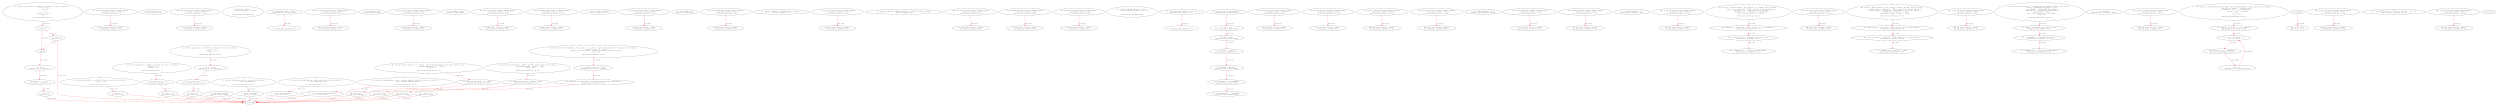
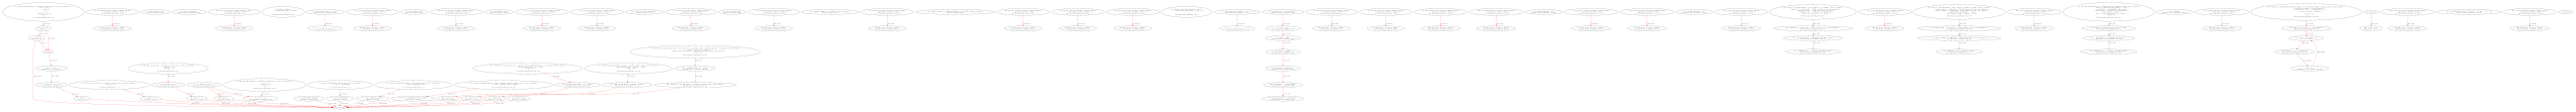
  digraph {
    fontname="Roboto Mono"
    node [fontname="Roboto Mono" type_label=expression_statement]
    edge [color=red controlflow_type=next_line edge_type=CFG_edge fontname="Roboto Mono"]
    n1 [label="2_ function mul(uint256 a, uint256 b) internal pure returns (uint256 c) {\n    if (a == 0) {\n        return 0;\n    }\n    c = a * b;\n    assert(c / a == b);\n    return c;\n  }\n15-function_definition-3-10" method="mul(uint256 a,uint256 b)" type_label=function_definition]
    n2 [label="3_ if_a == 0\n33-if-4-6" method="mul(uint256 a,uint256 b)" type_label=if]
    n3 [label="3_ end_if" method="mul(uint256 a,uint256 b)" type_label=end_if]
    n4 [label="4_ return 0;\n38-return-5-5" method="mul(uint256 a,uint256 b)" type_label=return]
    n5 [label="6_ c = a * b;\n40-expression_statement-7-7" method="mul(uint256 a,uint256 b)"]
    n6 [label="0_ exit_node" type_label=exit]
    n7 [label="7_ assert(c / a == b);\n46-expression_statement-8-8" method="mul(uint256 a,uint256 b)"]
    n8 [label="8_ return c;\n55-return-9-9" method="mul(uint256 a,uint256 b)" type_label=return]
    n9 [label="10_ function div(uint256 a, uint256 b) internal pure returns (uint256) {\n    return a / b;\n  }\n57-function_definition-11-13" method="div(uint256 a,uint256 b)" type_label=function_definition]
    n10 [label="11_ return a / b;\n74-return-12-12" method="div(uint256 a,uint256 b)" type_label=return]
    n11 [label="13_ function sub(uint256 a, uint256 b) internal pure returns (uint256) {\n    assert(b <= a);\n    return a - b;\n  }\n78-function_definition-14-17" method="sub(uint256 a,uint256 b)" type_label=function_definition]
    n12 [label="14_ assert(b <= a);\n95-expression_statement-15-15" method="sub(uint256 a,uint256 b)"]
    n13 [label="15_ return a - b;\n102-return-16-16" method="sub(uint256 a,uint256 b)" type_label=return]
    n14 [label="17_ function add(uint256 a, uint256 b) internal pure returns (uint256 c) {\n    c = a + b;\n    assert(c >= a);\n    return c;\n  }\n106-function_definition-18-22" method="add(uint256 a,uint256 b)" type_label=function_definition]
    n15 [label="18_ c = a + b;\n124-expression_statement-19-19" method="add(uint256 a,uint256 b)"]
    n16 [label="19_ assert(c >= a);\n130-expression_statement-20-20" method="add(uint256 a,uint256 b)"]
    n17 [label="20_ return c;\n137-return-21-21" method="add(uint256 a,uint256 b)" type_label=return]
    n18 [label="24_ function bug_unchk_send21() payable public{\n      msg.sender.transfer(1 ether);}\n142-function_definition-25-26" method="bug_unchk_send21()" type_label=function_definition]
    n19 [label="25_ msg.sender.transfer(1 ether);\n147-expression_statement-26-26" method="bug_unchk_send21()"]
    n20 [label="26_ address public owner;\n157-new_variable-27-27" type_label=new_variable]
+   n21 [label="28_ owner = msg.sender;\n164-expression_statement-29-29"]
    n22 [label="30_ function bug_unchk_send3() payable public{\n      msg.sender.transfer(1 ether);}\n170-function_definition-31-32" method="bug_unchk_send3()" type_label=function_definition]
    n23 [label="31_ msg.sender.transfer(1 ether);\n175-expression_statement-32-32" method="bug_unchk_send3()"]
    n24 [label="32_ modifier onlyOwner {\n        require(msg.sender == owner);\n        _;\n    }\n185-expression_statement-33-36"]
    n25 [label="33_ require(msg.sender == owner);\n188-expression_statement-34-34"]
    n26 [label="34_ _;\n197-expression_statement-35-35"]
    n27 [label="39_ function bug_unchk_send10() payable public{\n      msg.sender.transfer(1 ether);}\n210-function_definition-40-41" method="bug_unchk_send10()" type_label=function_definition]
    n28 [label="40_ msg.sender.transfer(1 ether);\n215-expression_statement-41-41" method="bug_unchk_send10()"]
    n29 [label="41_ string public name;\n225-new_variable-42-42" type_label=new_variable]
    n30 [label="42_ function bug_unchk_send22() payable public{\n      msg.sender.transfer(1 ether);}\n230-function_definition-43-44" method="bug_unchk_send22()" type_label=function_definition]
    n31 [label="43_ msg.sender.transfer(1 ether);\n235-expression_statement-44-44" method="bug_unchk_send22()"]
    n32 [label="44_ string public symbol;\n245-new_variable-45-45" type_label=new_variable]
    n33 [label="45_ function bug_unchk_send12() payable public{\n      msg.sender.transfer(1 ether);}\n250-function_definition-46-47" method="bug_unchk_send12()" type_label=function_definition]
    n34 [label="46_ msg.sender.transfer(1 ether);\n255-expression_statement-47-47" method="bug_unchk_send12()"]
    n35 [label="47_ uint8 public decimals;\n265-new_variable-48-48" type_label=new_variable]
    n36 [label="48_ function bug_unchk_send11() payable public{\n      msg.sender.transfer(1 ether);}\n270-function_definition-49-50" method="bug_unchk_send11()" type_label=function_definition]
    n37 [label="49_ msg.sender.transfer(1 ether);\n275-expression_statement-50-50" method="bug_unchk_send11()"]
    n38 [label="50_ uint256 private _totalSupply;\n285-new_variable-51-51" type_label=new_variable]
    n39 [label="51_ function bug_unchk_send1() payable public{\n      msg.sender.transfer(1 ether);}\n290-function_definition-52-53" method="bug_unchk_send1()" type_label=function_definition]
    n40 [label="52_ msg.sender.transfer(1 ether);\n295-expression_statement-53-53" method="bug_unchk_send1()"]
    n41 [label="53_ uint256 public cap;\n305-new_variable-54-54" type_label=new_variable]
    n42 [label="54_ function bug_unchk_send2() payable public{\n      msg.sender.transfer(1 ether);}\n310-function_definition-55-56" method="bug_unchk_send2()" type_label=function_definition]
    n43 [label="55_ msg.sender.transfer(1 ether);\n315-expression_statement-56-56" method="bug_unchk_send2()"]
    n44 [label="56_ mapping (address => uint256) private _balances;\n325-new_variable-57-57" type_label=new_variable]
    n45 [label="57_ function bug_unchk_send17() payable public{\n      msg.sender.transfer(1 ether);}\n332-function_definition-58-59" method="bug_unchk_send17()" type_label=function_definition]
    n46 [label="58_ msg.sender.transfer(1 ether);\n337-expression_statement-59-59" method="bug_unchk_send17()"]
    n47 [label="59_ mapping (address => mapping (address => uint256)) private _allowed;\n347-new_variable-60-60" type_label=new_variable]
    n48 [label="60_ function bug_unchk_send27() payable public{\n      msg.sender.transfer(1 ether);}\n356-function_definition-61-62" method="bug_unchk_send27()" type_label=function_definition]
    n49 [label="61_ msg.sender.transfer(1 ether);\n361-expression_statement-62-62" method="bug_unchk_send27()"]
    n50 [label="63_ function bug_unchk_send31() payable public{\n      msg.sender.transfer(1 ether);}\n385-function_definition-64-65" method="bug_unchk_send31()" type_label=function_definition]
    n51 [label="64_ msg.sender.transfer(1 ether);\n390-expression_statement-65-65" method="bug_unchk_send31()"]
    n52 [label="66_ function bug_unchk_send13() payable public{\n      msg.sender.transfer(1 ether);}\n414-function_definition-67-68" method="bug_unchk_send13()" type_label=function_definition]
    n53 [label="67_ msg.sender.transfer(1 ether);\n419-expression_statement-68-68" method="bug_unchk_send13()"]
    n54 [label="69_ modifier onlyPayloadSize(uint size) {\n        require(msg.data.length >= size + 4);\n        _;\n    }\n439-expression_statement-70-73"]
    n55 [label="70_ require(msg.data.length >= size + 4);\n446-expression_statement-71-71"]
    n56 [label="71_ _;\n459-expression_statement-72-72"]
    n57 [label="80_ require(_cap >= _initialSupply);\n483-expression_statement-81-81"]
    n58 [label="81_ cap = _cap;\n490-expression_statement-82-82"]
    n59 [label="82_ name = _name;\n494-expression_statement-83-83"]
    n60 [label="83_ symbol = _symbol;\n498-expression_statement-84-84"]
    n61 [label="84_ decimals = _decimals;\n502-expression_statement-85-85"]
    n62 [label="85_ _totalSupply = _initialSupply;\n506-expression_statement-86-86"]
    n63 [label="86_ _balances[owner] = _totalSupply;\n510-expression_statement-87-87"]
    n64 [label="89_ function bug_unchk_send9() payable public{\n      msg.sender.transfer(1 ether);}\n526-function_definition-90-91" method="bug_unchk_send9()" type_label=function_definition]
    n65 [label="90_ msg.sender.transfer(1 ether);\n531-expression_statement-91-91" method="bug_unchk_send9()"]
    n66 [label="91_ function totalSupply() public view returns (uint256) {\n        return _totalSupply;\n    }\n541-function_definition-92-94" method="totalSupply()" type_label=function_definition]
    n67 [label="92_ return _totalSupply;\n550-return-93-93" method="totalSupply()" type_label=return]
    n68 [label="94_ function bug_unchk_send25() payable public{\n      msg.sender.transfer(1 ether);}\n552-function_definition-95-96" method="bug_unchk_send25()" type_label=function_definition]
    n69 [label="95_ msg.sender.transfer(1 ether);\n557-expression_statement-96-96" method="bug_unchk_send25()"]
    n70 [label="96_ function balanceOf(address _owner) public view returns (uint256) {\n        return _balances[_owner];\n    }\n567-function_definition-97-99" method="balanceOf(address _owner)" type_label=function_definition]
    n71 [label="97_ return _balances[_owner];\n580-return-98-98" method="balanceOf(address _owner)" type_label=return]
    n72 [label="99_ function bug_unchk_send19() payable public{\n      msg.sender.transfer(1 ether);}\n584-function_definition-100-101" method="bug_unchk_send19()" type_label=function_definition]
    n73 [label="100_ msg.sender.transfer(1 ether);\n589-expression_statement-101-101" method="bug_unchk_send19()"]
    n74 [label="101_ function allowance(address _owner, address _spender) public view returns (uint256) {\n        return _allowed[_owner][_spender];\n    }\n599-function_definition-102-104" method="allowance(address _owner,address _spender)" type_label=function_definition]
    n75 [label="102_ return _allowed[_owner][_spender];\n616-return-103-103" method="allowance(address _owner,address _spender)" type_label=return]
    n76 [label="104_ function bug_unchk_send26() payable public{\n      msg.sender.transfer(1 ether);}\n622-function_definition-105-106" method="bug_unchk_send26()" type_label=function_definition]
    n77 [label="105_ msg.sender.transfer(1 ether);\n627-expression_statement-106-106" method="bug_unchk_send26()"]
    n78 [label="106_ function transfer(address _to, uint256 _value) onlyPayloadSize(2 * 32) public returns (bool) {\n        _transfer(msg.sender, _to, _value);\n        return true;\n    }\n637-function_definition-107-110" method="transfer(address _to,uint256 _value)" type_label=function_definition]
    n79 [label="107_ _transfer(msg.sender, _to, _value);\n659-expression_statement-108-108" method="transfer(address _to,uint256 _value)"]
    n80 [label="108_ return true;\n670-return-109-109" method="transfer(address _to,uint256 _value)" type_label=return]
    n81 [label="106_ onlyPayloadSize(2 * 32)\n647-expression_statement-107-107" method="transfer(address _to,uint256 _value)"]
    n82 [label="110_ function bug_unchk_send20() payable public{\n      msg.sender.transfer(1 ether);}\n673-function_definition-111-112" method="bug_unchk_send20()" type_label=function_definition]
    n83 [label="111_ msg.sender.transfer(1 ether);\n678-expression_statement-112-112" method="bug_unchk_send20()"]
    n84 [label="112_ function approve(address _spender, uint256 _value) public returns (bool) {\n        _approve(msg.sender, _spender, _value);\n        return true;\n    }\n688-function_definition-113-116" method="approve(address _spender,uint256 _value)" type_label=function_definition]
    n85 [label="113_ _approve(msg.sender, _spender, _value);\n704-expression_statement-114-114" method="approve(address _spender,uint256 _value)"]
    n86 [label="114_ return true;\n715-return-115-115" method="approve(address _spender,uint256 _value)" type_label=return]
    n87 [label="116_ function bug_unchk_send32() payable public{\n      msg.sender.transfer(1 ether);}\n718-function_definition-117-118" method="bug_unchk_send32()" type_label=function_definition]
    n88 [label="117_ msg.sender.transfer(1 ether);\n723-expression_statement-118-118" method="bug_unchk_send32()"]
    n89 [label="118_ function transferFrom(address _from, address _to, uint256 _value) onlyPayloadSize(3 * 32) public returns (bool) {\n        _transfer(_from, _to, _value);\n        _approve(_from, msg.sender, _allowed[_from][msg.sender].sub(_value));\n        return true;\n    }\n733-function_definition-119-123" method="transferFrom(address _from,address _to,uint256 _value)" type_label=function_definition]
    n90 [label="119_ _transfer(_from, _to, _value);\n759-expression_statement-120-120" method="transferFrom(address _from,address _to,uint256 _value)"]
    n91 [label="120_ _approve(_from, msg.sender, _allowed[_from][msg.sender].sub(_value));\n768-expression_statement-121-121" method="transferFrom(address _from,address _to,uint256 _value)"]
    n92 [label="118_ onlyPayloadSize(3 * 32)\n747-expression_statement-119-119" method="transferFrom(address _from,address _to,uint256 _value)"]
    n93 [label="121_ return true;\n790-return-122-122" method="transferFrom(address _from,address _to,uint256 _value)" type_label=return]
    n94 [label="123_ function bug_unchk_send4() payable public{\n      msg.sender.transfer(1 ether);}\n793-function_definition-124-125" method="bug_unchk_send4()" type_label=function_definition]
    n95 [label="124_ msg.sender.transfer(1 ether);\n798-expression_statement-125-125" method="bug_unchk_send4()"]
    n96 [label="125_ function _transfer(address _from, address _to, uint256 _value) internal {\n        require(_to != address(0), \"ERC20: transfer to the zero address\");\n        _balances[_from] = _balances[_from].sub(_value);\n        _balances[_to] = _balances[_to].add(_value);\n        emit Transfer(_from, _to, _value);\n    }\n808-function_definition-126-131" method="_transfer(address _from,address _to,uint256 _value)" type_label=function_definition]
    n97 [label="126_ require(_to != address(0), \"ERC20: transfer to the zero address\");\n824-expression_statement-127-127" method="_transfer(address _from,address _to,uint256 _value)"]
    n98 [label="127_ _balances[_from] = _balances[_from].sub(_value);\n836-expression_statement-128-128" method="_transfer(address _from,address _to,uint256 _value)"]
    n99 [label="128_ _balances[_to] = _balances[_to].add(_value);\n849-expression_statement-129-129" method="_transfer(address _from,address _to,uint256 _value)"]
    n100 [label="131_ function bug_unchk_send7() payable public{\n      msg.sender.transfer(1 ether);}\n870-function_definition-132-133" method="bug_unchk_send7()" type_label=function_definition]
    n101 [label="132_ msg.sender.transfer(1 ether);\n875-expression_statement-133-133" method="bug_unchk_send7()"]
    n102 [label="133_ function _approve(address _owner, address _spender, uint256 _value) internal {\n        require(_owner != address(0), \"ERC20: approve from the zero address\");\n        require(_spender != address(0), \"ERC20: approve to the zero address\");\n        _allowed[_owner][_spender] = _value;\n        emit Approval(_owner, _spender, _value);\n    }\n885-function_definition-134-139" method="_approve(address _owner,address _spender,uint256 _value)" type_label=function_definition]
    n103 [label="134_ require(_owner != address(0), \"ERC20: approve from the zero address\");\n901-expression_statement-135-135" method="_approve(address _owner,address _spender,uint256 _value)"]
    n104 [label="135_ require(_spender != address(0), \"ERC20: approve to the zero address\");\n913-expression_statement-136-136" method="_approve(address _owner,address _spender,uint256 _value)"]
    n105 [label="136_ _allowed[_owner][_spender] = _value;\n925-expression_statement-137-137" method="_approve(address _owner,address _spender,uint256 _value)"]
    n106 [label="139_ function bug_unchk_send23() payable public{\n      msg.sender.transfer(1 ether);}\n941-function_definition-140-141" method="bug_unchk_send23()" type_label=function_definition]
    n107 [label="140_ msg.sender.transfer(1 ether);\n946-expression_statement-141-141" method="bug_unchk_send23()"]
    n108 [label="141_ function mint(address _to, uint256 _amount) onlyOwner public returns (bool) {\n        require(_totalSupply.add(_amount) <= cap);\n        _totalSupply = _totalSupply.add(_amount);\n        _balances[_to] = _balances[_to].add(_amount);\n        emit Mint(_to, _amount);\n        emit Transfer(address(0), _to, _amount);\n        return true;\n    }\n956-function_definition-142-149" method="mint(address _to,uint256 _amount)" type_label=function_definition]
    n109 [label="142_ require(_totalSupply.add(_amount) <= cap);\n974-expression_statement-143-143" method="mint(address _to,uint256 _amount)"]
    n110 [label="143_ _totalSupply = _totalSupply.add(_amount);\n986-expression_statement-144-144" method="mint(address _to,uint256 _amount)"]
    n111 [label="141_ onlyOwner\n966-expression_statement-142-142" method="mint(address _to,uint256 _amount)"]
    n112 [label="144_ _balances[_to] = _balances[_to].add(_amount);\n995-expression_statement-145-145" method="mint(address _to,uint256 _amount)"]
    n113 [label="147_ return true;\n1024-return-148-148" method="mint(address _to,uint256 _amount)" type_label=return]
    n114 [label="149_ function bug_unchk_send14() payable public{\n      msg.sender.transfer(1 ether);}\n1027-function_definition-150-151" method="bug_unchk_send14()" type_label=function_definition]
    n115 [label="150_ msg.sender.transfer(1 ether);\n1032-expression_statement-151-151" method="bug_unchk_send14()"]
    n116 [label="151_ function transferBatch(address[] memory _tos, uint256[] memory _values) public returns (bool) {\n        require(_tos.length == _values.length);\n        for (uint256 i = 0; i < _tos.length; i++) {\n            transfer(_tos[i], _values[i]);\n        }\n        return true;\n    }\n1042-function_definition-152-158" method="transferBatch(address[] memory _tos,uint256[] memory _values)" type_label=function_definition]
    n117 [label="152_ require(_tos.length == _values.length);\n1060-expression_statement-153-153" method="transferBatch(address[] memory _tos,uint256[] memory _values)"]
    n118 [label="153_ for(i < _tos.length;;i++)\n1071-for-154-156" method="transferBatch(address[] memory _tos,uint256[] memory _values)" type_label=for]
    n119 [label="154_ transfer(_tos[i], _values[i]);\n1087-expression_statement-155-155" method="transferBatch(address[] memory _tos,uint256[] memory _values)"]
    n120 [label="153_ end_loop" method="transferBatch(address[] memory _tos,uint256[] memory _values)" type_label=end_loop]
    n121 [label="156_ return true;\n1098-return-157-157" method="transferBatch(address[] memory _tos,uint256[] memory _values)" type_label=return]
    n122 [label="153_ i++\n1084-expression_statement-154-154" method="transferBatch(address[] memory _tos,uint256[] memory _values)"]
    n123 [label="158_ function bug_unchk_send30() payable public{\n      msg.sender.transfer(1 ether);}\n1101-function_definition-159-160" method="bug_unchk_send30()" type_label=function_definition]
    n124 [label="159_ msg.sender.transfer(1 ether);\n1106-expression_statement-160-160" method="bug_unchk_send30()"]
    n125 [label="162_ TokenERC20(18*10**16, 12*10**16, \"XL Token\", \"XL\", 8)\n1123-expression_statement-163-163"]
    n126 [label="163_ function bug_unchk_send8() payable public{\n      msg.sender.transfer(1 ether);}\n1146-function_definition-164-165" method="bug_unchk_send8()" type_label=function_definition]
    n127 [label="164_ msg.sender.transfer(1 ether);\n1151-expression_statement-165-165" method="bug_unchk_send8()"]
    n128 [label="0_ start_node" type_label=start]
    n1 -> n2 [label=next_line]
    n2 -> n3 [controlflow_type=neg_next label=neg_next]
    n2 -> n4 [controlflow_type=pos_next label=pos_next]
    n3 -> n5 [label=next_line]
    n4 -> n3 [controlflow_type=end_if label=end_if]
    n4 -> n6 [controlflow_type=return_exit label=return_exit]
    n5 -> n7 [label=next_line]
    n7 -> n8 [label=next_line]
    n8 -> n6 [controlflow_type=return_exit label=return_exit]
    n9 -> n10 [label=next_line]
    n10 -> n6 [controlflow_type=return_exit label=return_exit]
    n11 -> n12 [label=next_line]
    n12 -> n13 [label=next_line]
    n13 -> n6 [controlflow_type=return_exit label=return_exit]
    n14 -> n15 [label=next_line]
-   n15 -> n16 [label=next_line]
+   n16 -> n15 [label=next_line]
    n16 -> n17 [label=next_line]
    n17 -> n6 [controlflow_type=return_exit label=return_exit]
    n18 -> n19 [label=next_line]
    n22 -> n23 [label=next_line]
    n25 -> n26 [label=next_line]
    n27 -> n28 [label=next_line]
    n30 -> n31 [label=next_line]
    n33 -> n34 [label=next_line]
    n35 -> n6 [controlflow_type=return_exit label=return_exit]
    n36 -> n37 [label=next_line]
    n39 -> n40 [label=next_line]
    n42 -> n43 [label=next_line]
    n45 -> n46 [label=next_line]
    n48 -> n49 [label=next_line]
    n50 -> n51 [label=next_line]
    n52 -> n53 [label=next_line]
    n55 -> n56 [label=next_line]
    n57 -> n58 [label=next_line]
    n58 -> n59 [label=next_line]
    n59 -> n60 [label=next_line]
    n60 -> n61 [label=next_line]
    n61 -> n62 [label=next_line]
    n62 -> n63 [label=next_line]
    n64 -> n65 [label=next_line]
    n66 -> n67 [label=next_line]
    n67 -> n6 [controlflow_type=return_exit label=return_exit]
    n68 -> n69 [label=next_line]
    n70 -> n71 [label=next_line]
    n71 -> n6 [controlflow_type=return_exit label=pos_next]
    n72 -> n73 [label=next_line]
    n74 -> n75 [label=next_line]
    n75 -> n6 [controlflow_type=return_exit label=return_exit]
    n76 -> n77 [label=next_line]
    n78 -> n79 [label=next_line]
    n79 -> n80 [label=next_line]
    n80 -> n6 [controlflow_type=return_exit label=pos_next]
    n82 -> n83 [label=next_line]
    n84 -> n85 [label=next_line]
    n85 -> n86 [label=next_line]
    n86 -> n6 [controlflow_type=return_exit label=return_exit]
    n87 -> n88 [label=next_line]
    n89 -> n90 [label=next_line]
    n90 -> n91 [label=next_line]
    n91 -> n93 [label=next_line]
    n93 -> n6 [controlflow_type=return_exit label=return_exit]
    n94 -> n95 [label=next_line]
    n96 -> n97 [label=next_line]
    n97 -> n98 [label=next_line]
    n98 -> n99 [label=next_line]
    n100 -> n101 [label=next_line]
    n102 -> n103 [label=next_line]
    n103 -> n104 [label=next_line]
    n104 -> n105 [label=next_line]
    n106 -> n107 [label=next_line]
    n108 -> n109 [label=next_line]
    n109 -> n110 [label=next_line]
    n110 -> n112 [label=next_line]
    n113 -> n6 [controlflow_type=return_exit label=return_exit]
    n114 -> n115 [label=next_line]
    n116 -> n117 [label=next_line]
    n117 -> n118 [label=next_line]
    n118 -> n119 [controlflow_type=pos_next label=pos_next]
    n119 -> n122 [controlflow_type=loop_update label=loop_update]
    n120 -> n121 [label=next_line]
    n122 -> n118 [controlflow_type=loop_update label=loop_update]
    n123 -> n124 [label=next_line]
    n126 -> n127 [label=next_line]
  }
